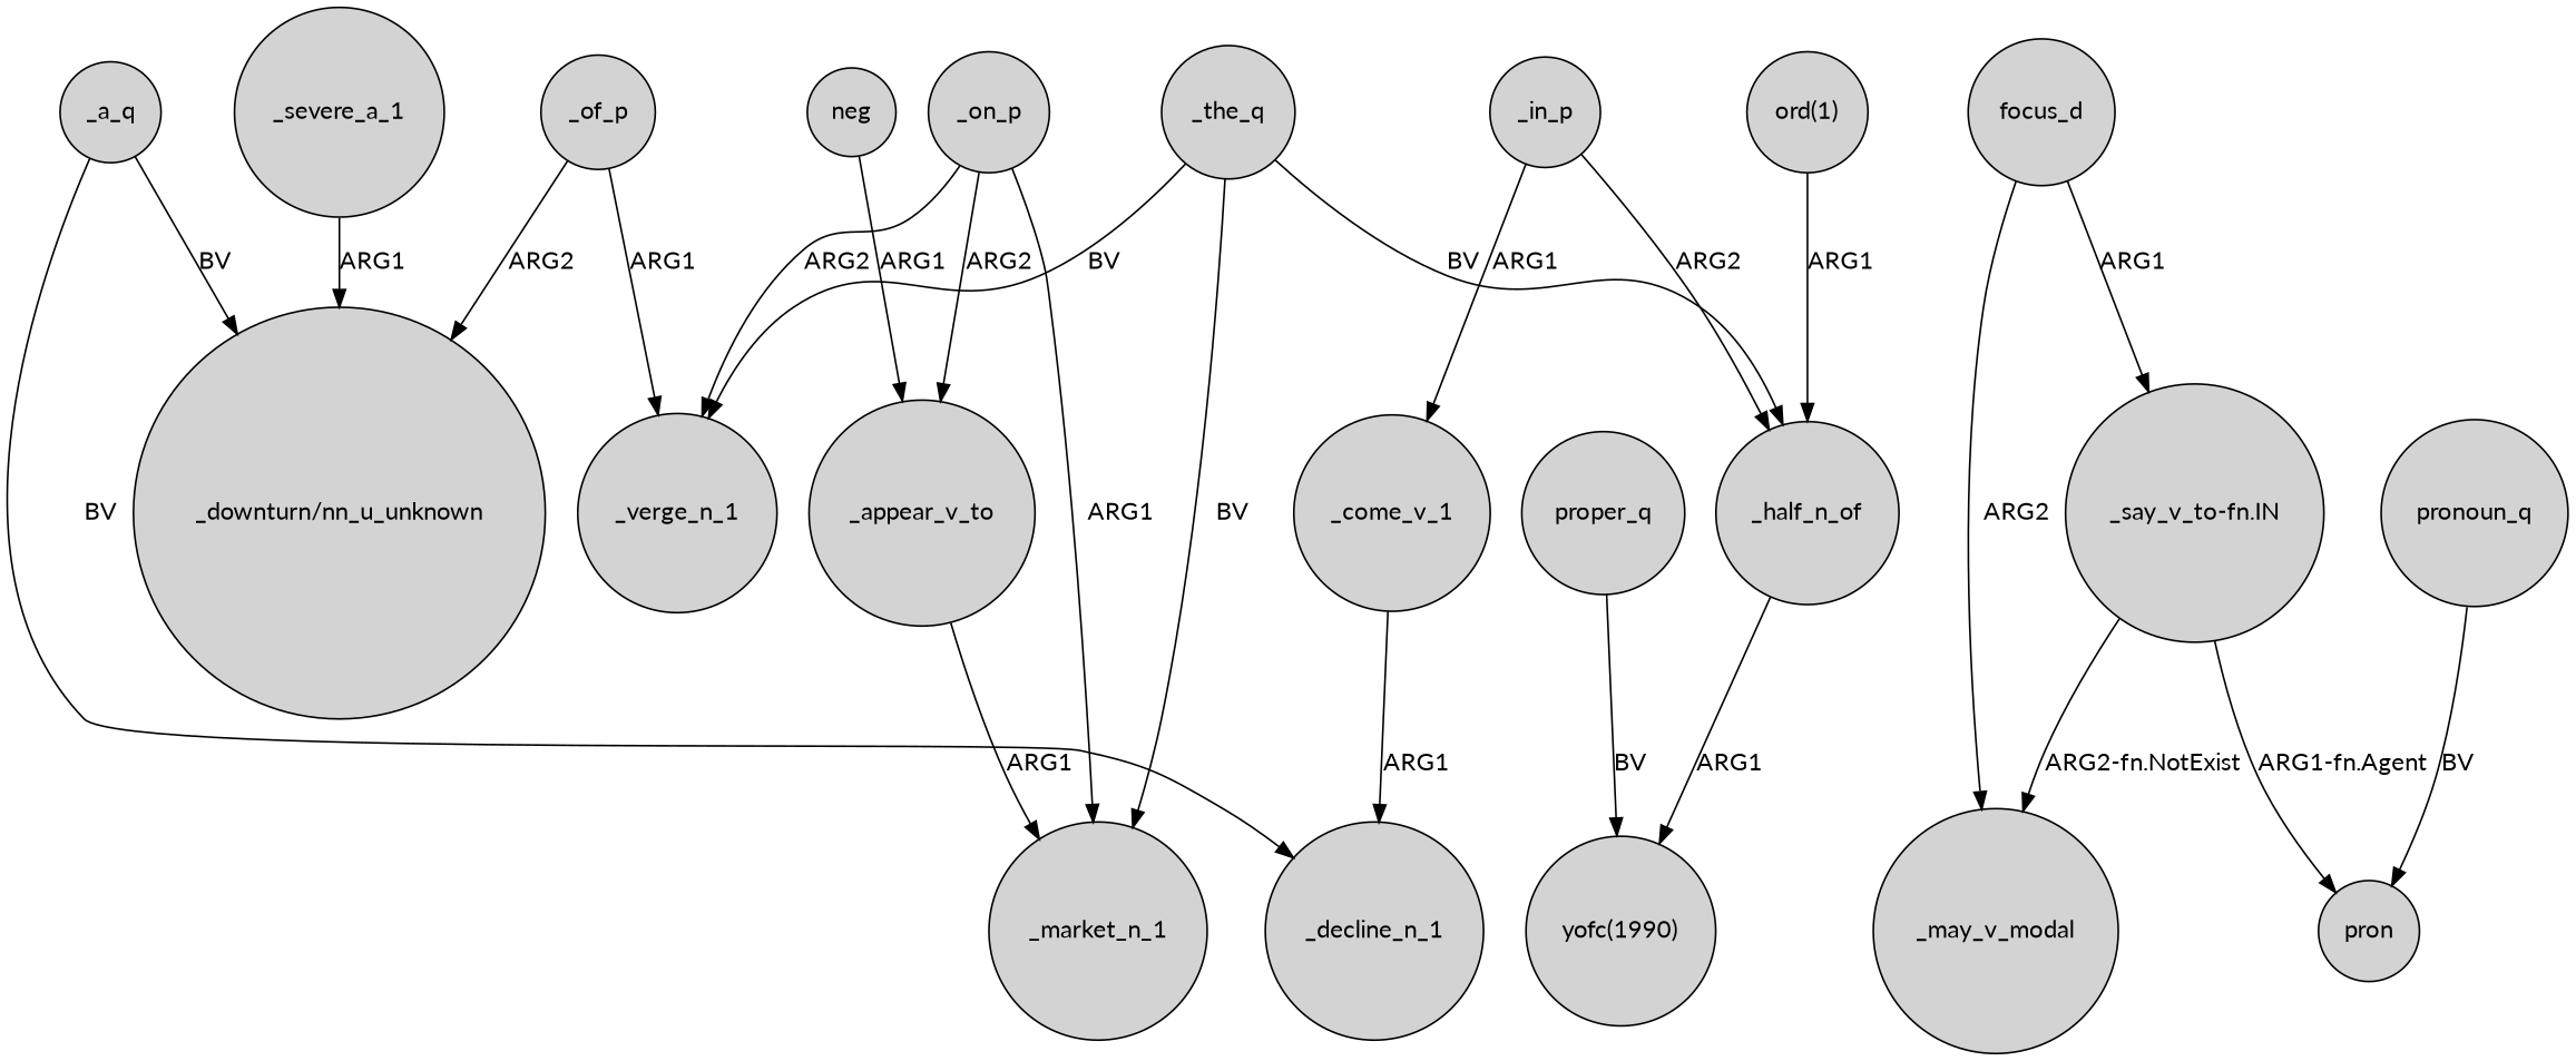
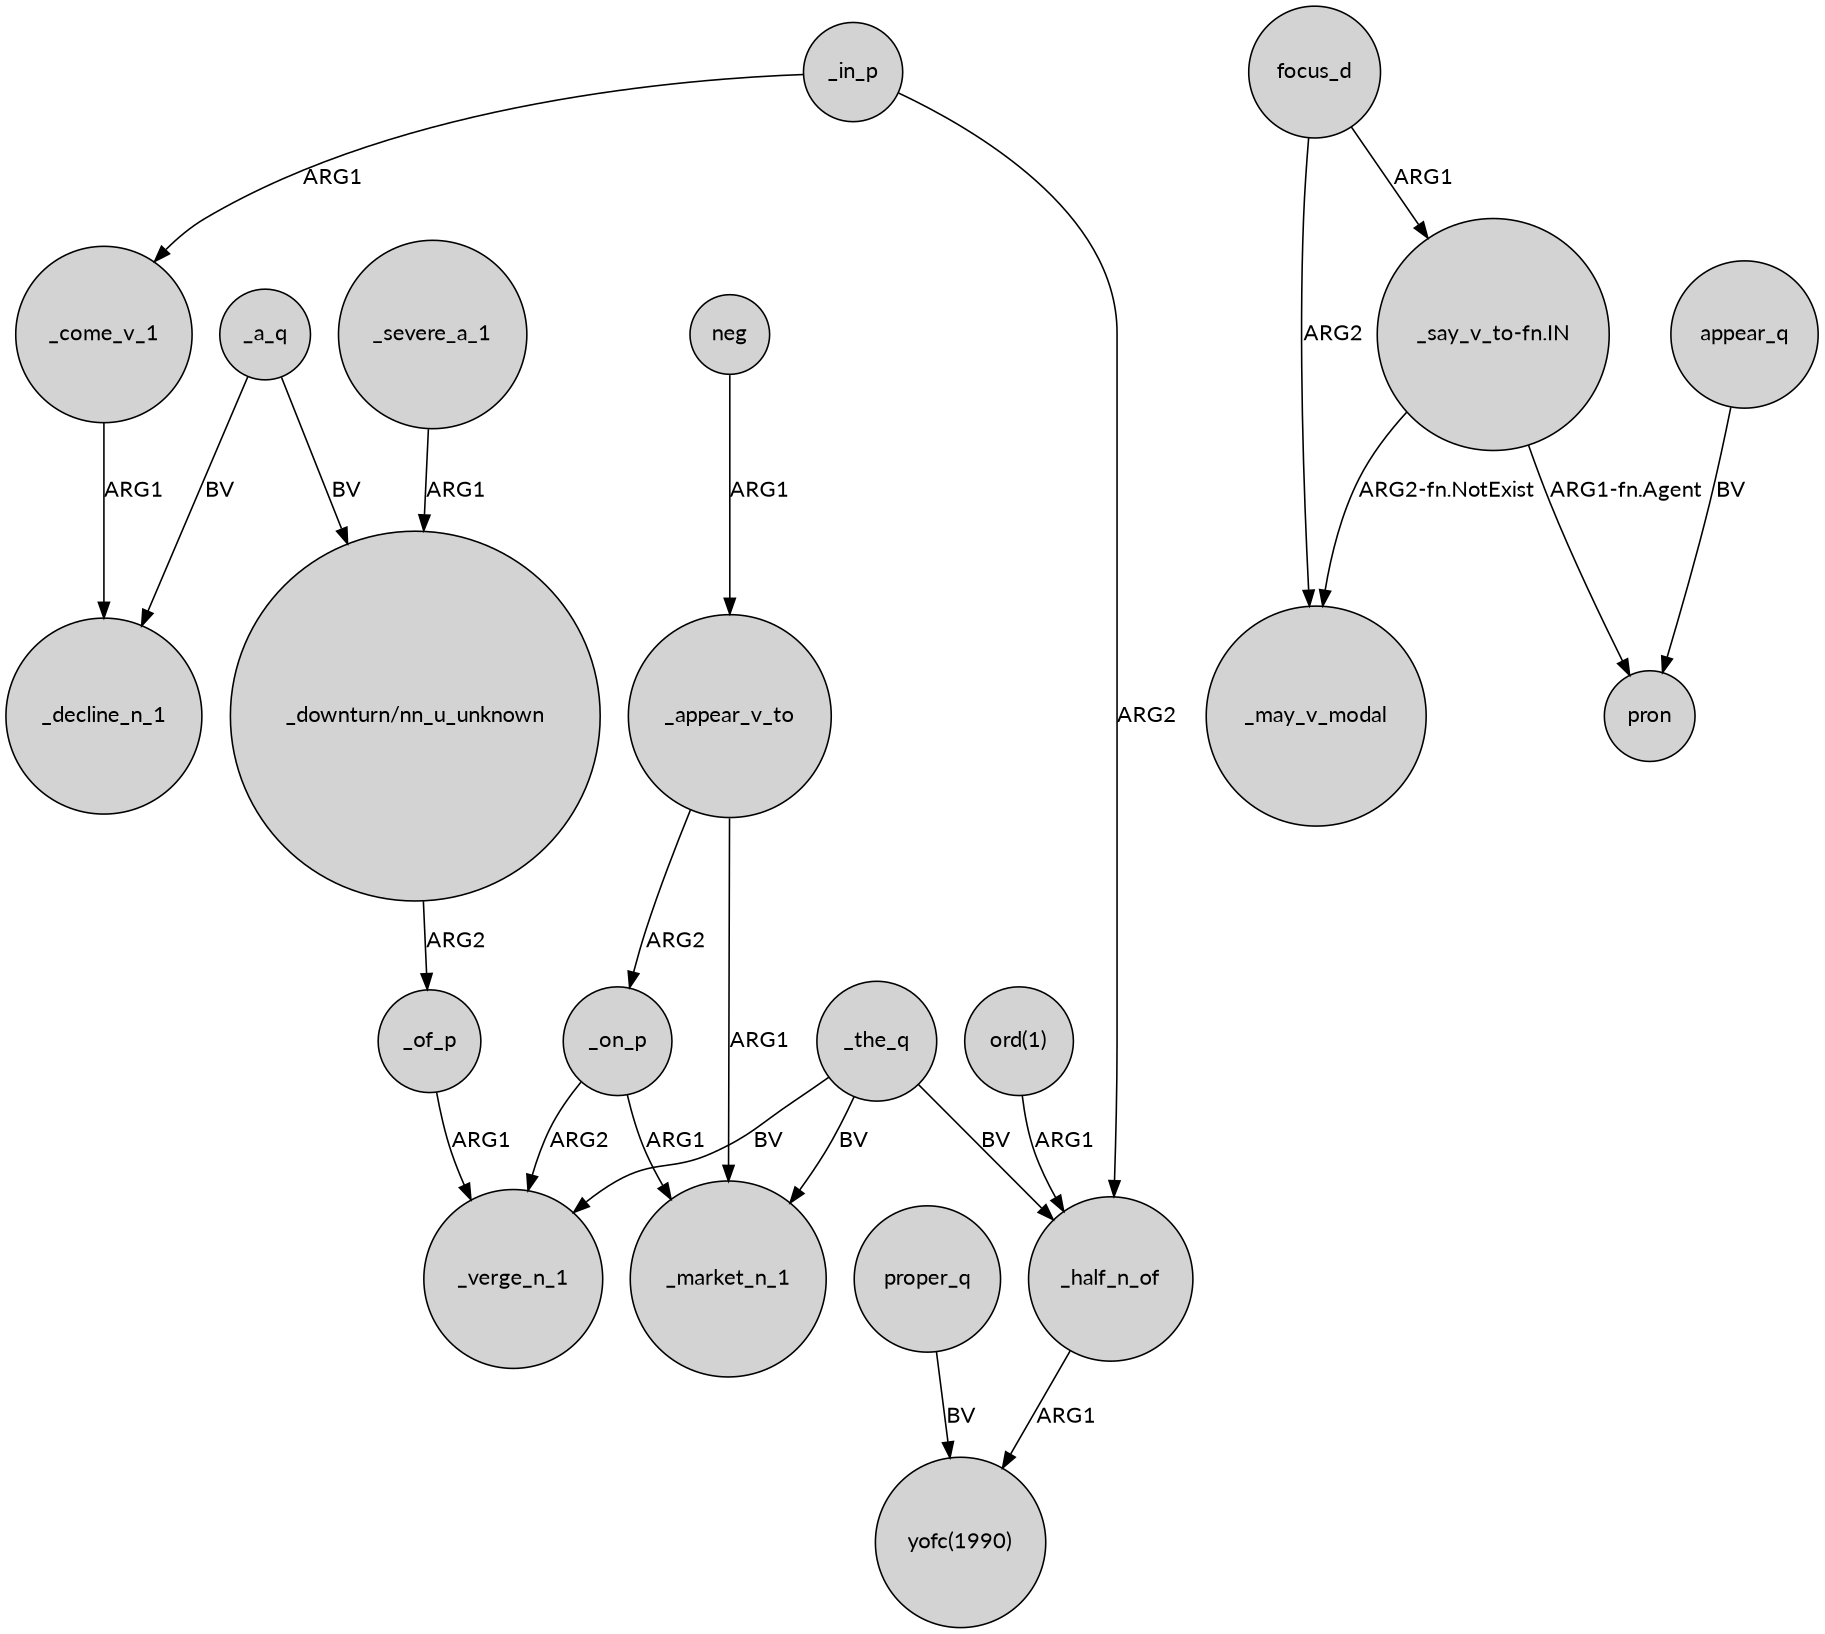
  digraph {
    fontname=Lato
    node [fontname=Lato shape=circle style=filled]
    edge [fontname=Lato]
    _come_v_1
    _decline_n_1
    _of_p
    "_downturn/nn_u_unknown"
    _verge_n_1
    _severe_a_1
    focus_d
    _may_v_modal
    "_say_v_to-fn.IN"
    pron
    _on_p
    _market_n_1
    proper_q
    "yofc(1990)"
    _appear_v_to
    _a_q
-   pronoun_q
+   pronoun_q [label=appear_q]
    "ord(1)"
    _half_n_of
    _the_q
    neg
    _in_p
    _come_v_1 -> _decline_n_1 [label=ARG1]
-   _of_p -> "_downturn/nn_u_unknown" [label=ARG2]
+   "_downturn/nn_u_unknown" -> _of_p [label=ARG2]
    _of_p -> _verge_n_1 [label=ARG1]
    _severe_a_1 -> "_downturn/nn_u_unknown" [label=ARG1]
    focus_d -> _may_v_modal [label=ARG2]
    focus_d -> "_say_v_to-fn.IN" [label=ARG1]
    "_say_v_to-fn.IN" -> _may_v_modal [label="ARG2-fn.NotExist"]
    "_say_v_to-fn.IN" -> pron [label="ARG1-fn.Agent"]
    _on_p -> _verge_n_1 [label=ARG2]
    _on_p -> _market_n_1 [label=ARG1]
    proper_q -> "yofc(1990)" [label=BV]
-   _on_p -> _appear_v_to [label=ARG2]
+   _appear_v_to -> _on_p [label=ARG2]
    _appear_v_to -> _market_n_1 [label=ARG1]
    _a_q -> _decline_n_1 [label=BV]
    _a_q -> "_downturn/nn_u_unknown" [label=BV]
    pronoun_q -> pron [label=BV]
    "ord(1)" -> _half_n_of [label=ARG1]
    _half_n_of -> "yofc(1990)" [label=ARG1]
    _the_q -> _verge_n_1 [label=BV]
    _the_q -> _market_n_1 [label=BV]
    _the_q -> _half_n_of [label=BV]
    neg -> _appear_v_to [label=ARG1]
    _in_p -> _come_v_1 [label=ARG1]
    _in_p -> _half_n_of [label=ARG2]
  }
